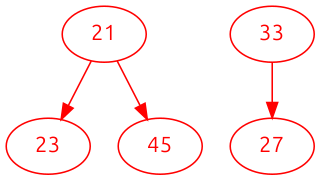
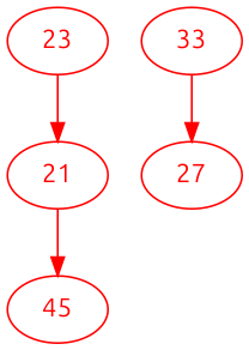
  digraph {
    fontname=Ubuntu
    node [color=red fontcolor=red fontname=Ubuntu]
    edge [color=red fontname=Ubuntu]
    23
    21
    45
    33
    27
-   21 -> 23
+   23 -> 21
    21 -> 45
    33 -> 27
  }
